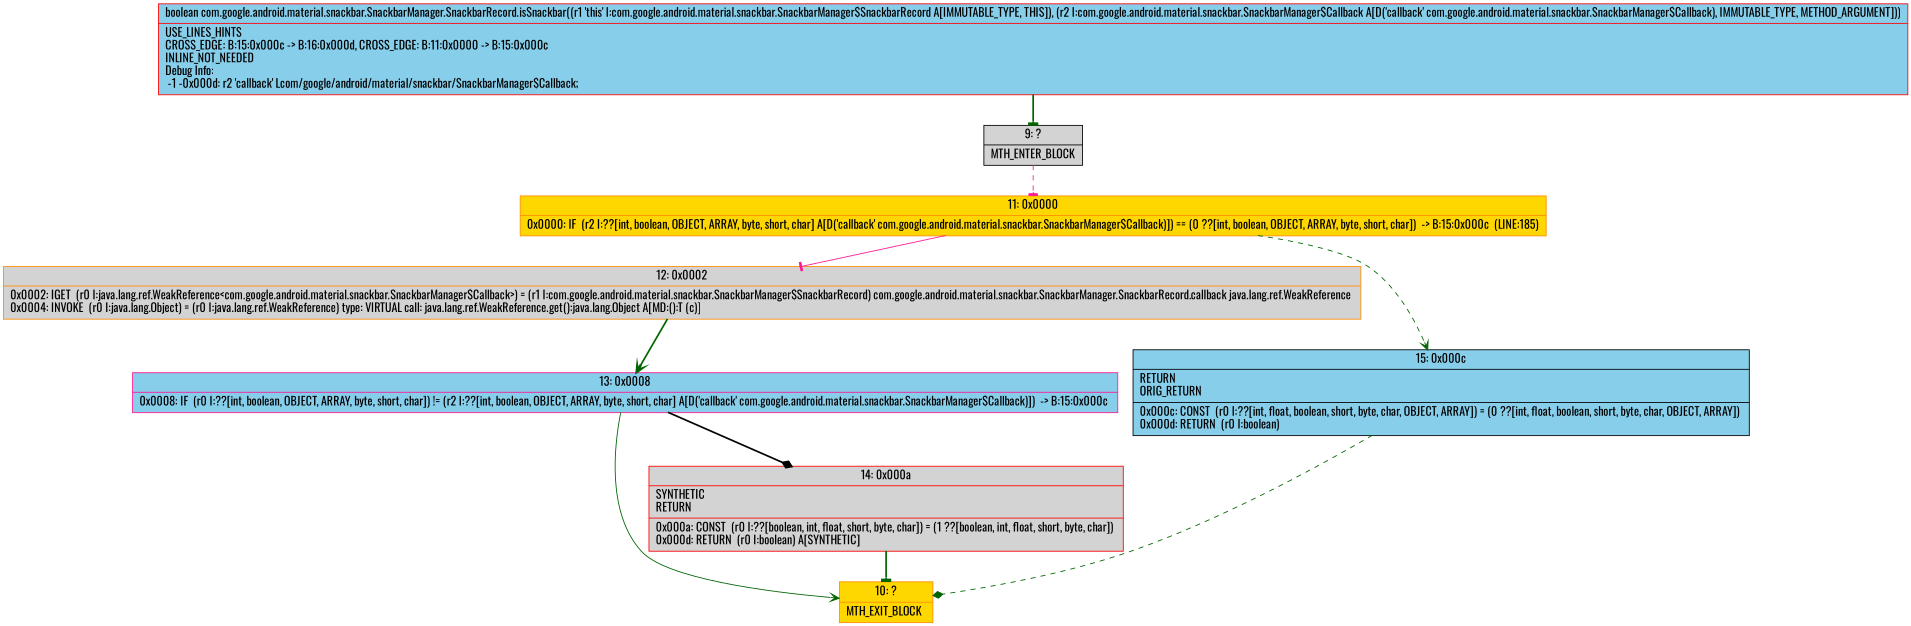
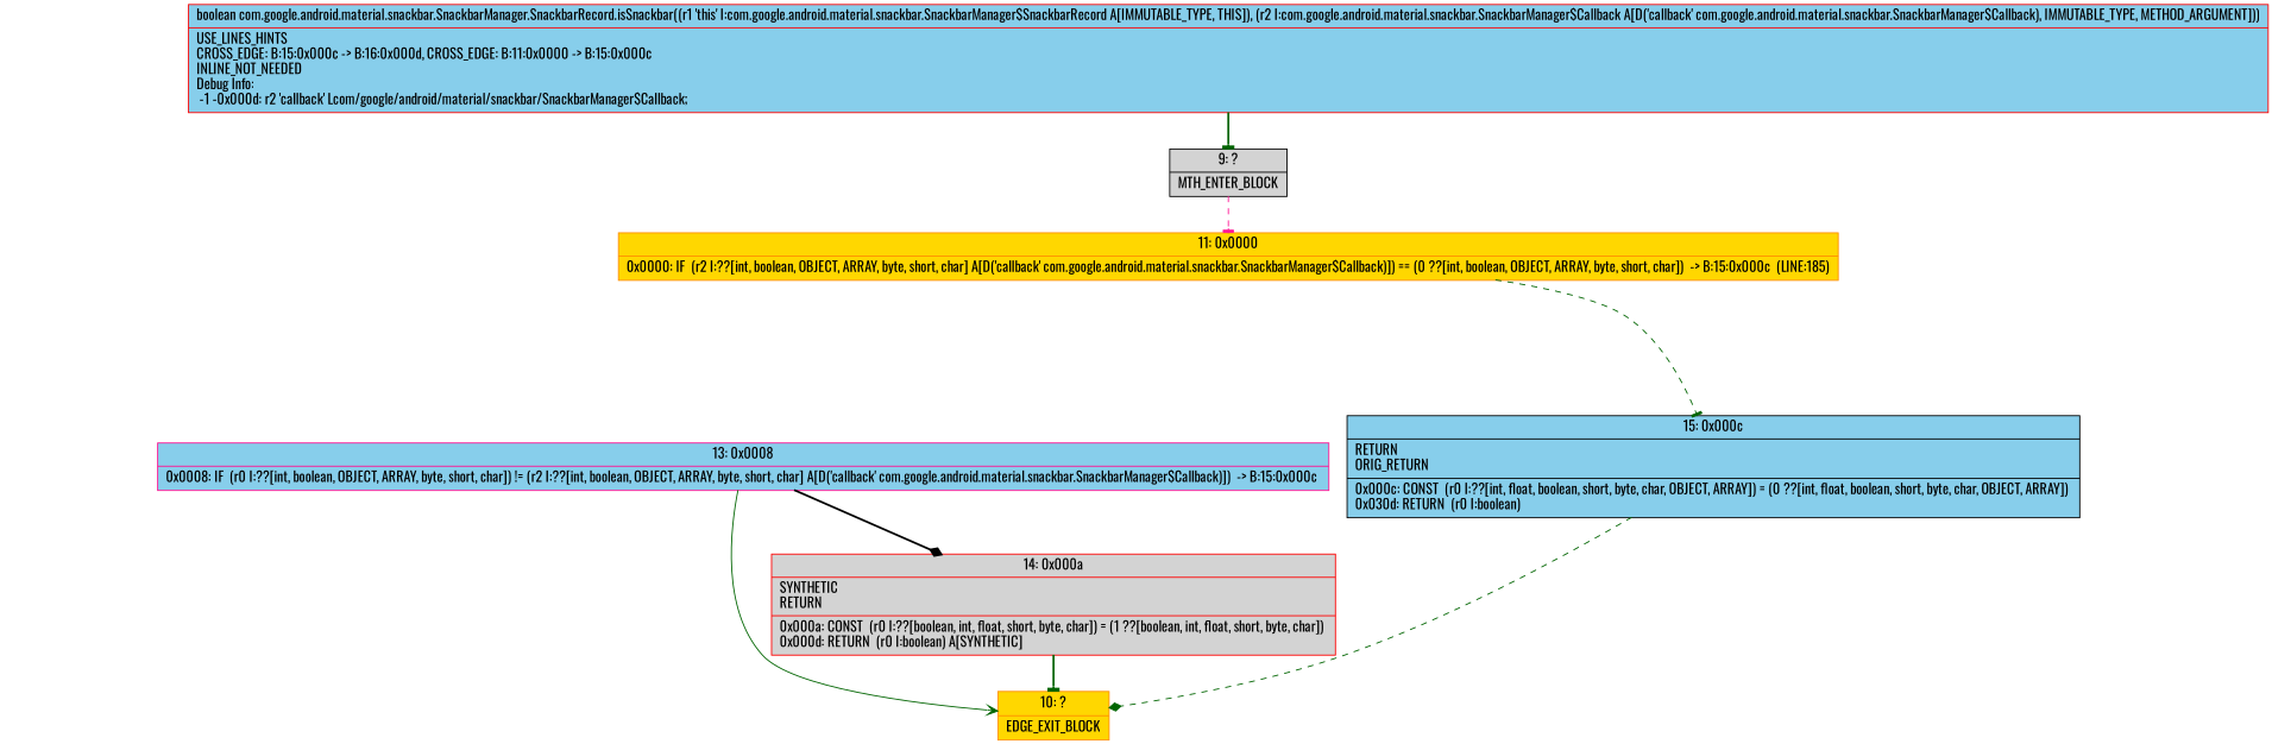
  digraph {
    fontname=Oswald
    node [color=darkorange fillcolor=lightgrey fontname=Oswald shape=record style=filled]
    edge [arrowhead=tee color=darkgreen fontname=Oswald style=bold]
    n1 [color=black label="{9\:\ ?|MTH_ENTER_BLOCK\l}"]
    n2 [fillcolor=gold label="{11\:\ 0x0000|0x0000: IF  (r2 I:??[int, boolean, OBJECT, ARRAY, byte, short, char] A[D('callback' com.google.android.material.snackbar.SnackbarManager$Callback)]) == (0 ??[int, boolean, OBJECT, ARRAY, byte, short, char])  \-\> B:15:0x000c  (LINE:185)\l}"]
-   n3 [label="{12\:\ 0x0002|0x0002: IGET  (r0 I:java.lang.ref.WeakReference\<com.google.android.material.snackbar.SnackbarManager$Callback\>) = (r1 I:com.google.android.material.snackbar.SnackbarManager$SnackbarRecord) com.google.android.material.snackbar.SnackbarManager.SnackbarRecord.callback java.lang.ref.WeakReference \l0x0004: INVOKE  (r0 I:java.lang.Object) = (r0 I:java.lang.ref.WeakReference) type: VIRTUAL call: java.lang.ref.WeakReference.get():java.lang.Object A[MD:():T (c)]\l}"]
-   n4 [color=black fillcolor=skyblue label="{15\:\ 0x000c|RETURN\lORIG_RETURN\l|0x000c: CONST  (r0 I:??[int, float, boolean, short, byte, char, OBJECT, ARRAY]) = (0 ??[int, float, boolean, short, byte, char, OBJECT, ARRAY]) \l0x000d: RETURN  (r0 I:boolean) \l}"]
+   n4 [color=black fillcolor=skyblue label="{15\:\ 0x000c|RETURN\lORIG_RETURN\l|0x000c: CONST  (r0 I:??[int, float, boolean, short, byte, char, OBJECT, ARRAY]) = (0 ??[int, float, boolean, short, byte, char, OBJECT, ARRAY]) \l0x030d: RETURN  (r0 I:boolean) \l}"]
    n5 [color=deeppink fillcolor=skyblue label="{13\:\ 0x0008|0x0008: IF  (r0 I:??[int, boolean, OBJECT, ARRAY, byte, short, char]) != (r2 I:??[int, boolean, OBJECT, ARRAY, byte, short, char] A[D('callback' com.google.android.material.snackbar.SnackbarManager$Callback)])  \-\> B:15:0x000c \l}"]
-   n6 [fillcolor=gold label="{10\:\ ?|MTH_EXIT_BLOCK\l}"]
+   n6 [fillcolor=gold label="{10\:\ ?|EDGE_EXIT_BLOCK\l}"]
    n7 [color=red label="{14\:\ 0x000a|SYNTHETIC\lRETURN\l|0x000a: CONST  (r0 I:??[boolean, int, float, short, byte, char]) = (1 ??[boolean, int, float, short, byte, char]) \l0x000d: RETURN  (r0 I:boolean) A[SYNTHETIC]\l}"]
    n8 [color=red fillcolor=skyblue label="{boolean com.google.android.material.snackbar.SnackbarManager.SnackbarRecord.isSnackbar((r1 'this' I:com.google.android.material.snackbar.SnackbarManager$SnackbarRecord A[IMMUTABLE_TYPE, THIS]), (r2 I:com.google.android.material.snackbar.SnackbarManager$Callback A[D('callback' com.google.android.material.snackbar.SnackbarManager$Callback), IMMUTABLE_TYPE, METHOD_ARGUMENT]))  | USE_LINES_HINTS\lCROSS_EDGE: B:15:0x000c \-\> B:16:0x000d, CROSS_EDGE: B:11:0x0000 \-\> B:15:0x000c\lINLINE_NOT_NEEDED\lDebug Info:\l  \-1 \-0x000d: r2 'callback' Lcom\/google\/android\/material\/snackbar\/SnackbarManager$Callback;\l}"]
    n1 -> n2 [color=deeppink style=dashed]
-   n2 -> n3 [color=deeppink style=solid]
-   n2 -> n4 [arrowhead=vee style=dashed]
-   n3 -> n5 [arrowhead=vee]
+   n2 -> n4 [style=dashed]
    n4 -> n6 [arrowhead=diamond style=dashed]
    n5 -> n6 [arrowhead=vee style=solid]
    n5 -> n7 [arrowhead=diamond color=black]
    n7 -> n6
    n8 -> n1
  }
